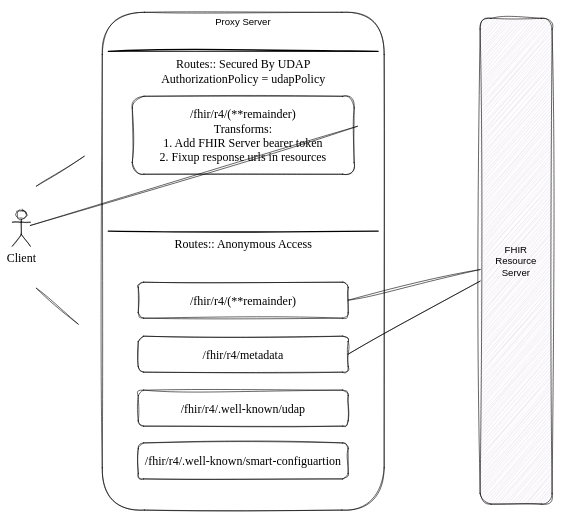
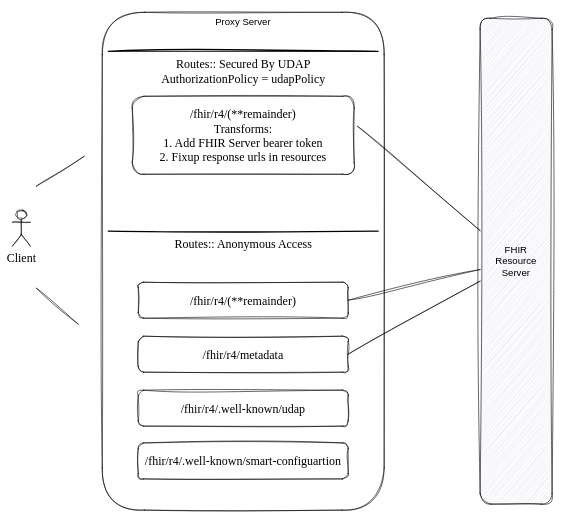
  <mxCell id="0" />
  <mxCell id="1" parent="0" />
  <mxCell id="2" value="&lt;font style=&quot;font-size: 16px;&quot;&gt;FHIR &lt;br&gt;Resource Server&lt;/font&gt;" style="rounded=1;whiteSpace=wrap;html=1;sketch=1;curveFitting=1;jiggle=2;fillColor=#e1d5e7;" parent="1" vertex="1"><mxGeometry x="800" y="30" width="120" height="810" as="geometry" /></mxCell>
  <mxCell id="3" value="Client" style="shape=umlActor;verticalLabelPosition=bottom;verticalAlign=top;html=1;outlineConnect=0;sketch=1;hachureGap=4;jiggle=2;curveFitting=1;fontFamily=Architects Daughter;fontSource=https%3A%2F%2Ffonts.googleapis.com%2Fcss%3Ffamily%3DArchitects%2BDaughter;fontSize=20;" parent="1" vertex="1"><mxGeometry x="20" y="350" width="30" height="60" as="geometry" /></mxCell>
  <mxCell id="4" value="" style="group" parent="1" vertex="1" connectable="0"><mxGeometry x="170" y="20" width="470" height="830" as="geometry" /></mxCell>
  <mxCell id="5" value="&lt;font style=&quot;font-size: 16px;&quot;&gt;Proxy Server&lt;/font&gt;" style="rounded=1;whiteSpace=wrap;html=1;sketch=1;curveFitting=1;jiggle=2;verticalAlign=top;" parent="4" vertex="1"><mxGeometry width="470" height="830" as="geometry" /></mxCell>
  <mxCell id="6" value="/fhir/r4/.well-known/udap" style="rounded=1;whiteSpace=wrap;html=1;sketch=1;hachureGap=4;jiggle=2;curveFitting=1;fontFamily=Architects Daughter;fontSource=https%3A%2F%2Ffonts.googleapis.com%2Fcss%3Ffamily%3DArchitects%2BDaughter;fontSize=20;" parent="4" vertex="1"><mxGeometry x="60" y="630" width="350" height="60" as="geometry" /></mxCell>
  <mxCell id="7" value="/fhir/r4/.well-known/smart-configuartion" style="rounded=1;whiteSpace=wrap;html=1;sketch=1;hachureGap=4;jiggle=2;curveFitting=1;fontFamily=Architects Daughter;fontSource=https%3A%2F%2Ffonts.googleapis.com%2Fcss%3Ffamily%3DArchitects%2BDaughter;fontSize=20;" parent="4" vertex="1"><mxGeometry x="60" y="718" width="350" height="60" as="geometry" /></mxCell>
  <mxCell id="8" value="Routes:: Anonymous Access" style="line;strokeWidth=2;html=1;sketch=1;hachureGap=4;jiggle=2;curveFitting=1;fontFamily=Architects Daughter;fontSource=https%3A%2F%2Ffonts.googleapis.com%2Fcss%3Ffamily%3DArchitects%2BDaughter;fontSize=20;" parent="4" vertex="1"><mxGeometry x="10" y="360" width="450" height="10" as="geometry" /></mxCell>
  <mxCell id="9" value="Routes:: Secured By UDAP&lt;br&gt;AuthorizationPolicy = udapPolicy" style="line;strokeWidth=2;html=1;sketch=1;hachureGap=4;jiggle=2;curveFitting=1;fontFamily=Architects Daughter;fontSource=https%3A%2F%2Ffonts.googleapis.com%2Fcss%3Ffamily%3DArchitects%2BDaughter;fontSize=20;" parent="4" vertex="1"><mxGeometry x="10" y="60" width="450" height="10" as="geometry" /></mxCell>
  <mxCell id="10" value="/fhir/r4/(**remainder)" style="rounded=1;whiteSpace=wrap;html=1;sketch=1;hachureGap=4;jiggle=2;curveFitting=1;fontFamily=Architects Daughter;fontSource=https%3A%2F%2Ffonts.googleapis.com%2Fcss%3Ffamily%3DArchitects%2BDaughter;fontSize=20;" parent="4" vertex="1"><mxGeometry x="60" y="450" width="350" height="60" as="geometry" /></mxCell>
  <mxCell id="11" value="/fhir/r4/(**remainder)&lt;br&gt;Transforms:&lt;br&gt;1. Add FHIR Server bearer token&lt;br&gt;2. Fixup response urls in resources" style="rounded=1;whiteSpace=wrap;html=1;sketch=1;hachureGap=4;jiggle=2;curveFitting=1;fontFamily=Architects Daughter;fontSource=https%3A%2F%2Ffonts.googleapis.com%2Fcss%3Ffamily%3DArchitects%2BDaughter;fontSize=20;" parent="4" vertex="1"><mxGeometry x="50" y="140" width="370" height="130" as="geometry" /></mxCell>
  <mxCell id="12" value="/fhir/r4/metadata" style="rounded=1;whiteSpace=wrap;html=1;sketch=1;hachureGap=4;jiggle=2;curveFitting=1;fontFamily=Architects Daughter;fontSource=https%3A%2F%2Ffonts.googleapis.com%2Fcss%3Ffamily%3DArchitects%2BDaughter;fontSize=20;" parent="4" vertex="1"><mxGeometry x="60" y="540" width="350" height="60" as="geometry" /></mxCell>
- <mxCell id="13" value="" style="endArrow=none;html=1;sketch=1;hachureGap=4;jiggle=2;curveFitting=1;fontFamily=Architects Daughter;fontSource=https%3A%2F%2Ffonts.googleapis.com%2Fcss%3Ffamily%3DArchitects%2BDaughter;fontSize=16;exitX=1.015;exitY=0.385;exitDx=0;exitDy=0;exitPerimeter=0;" parent="1" source="11" target="3" edge="1"><mxGeometry width="50" height="50" relative="1" as="geometry"><mxPoint x="620" y="220" as="sourcePoint" /><mxPoint x="670" y="170" as="targetPoint" /></mxGeometry></mxCell>
+ <mxCell id="13" value="" style="endArrow=none;html=1;sketch=1;hachureGap=4;jiggle=2;curveFitting=1;fontFamily=Architects Daughter;fontSource=https%3A%2F%2Ffonts.googleapis.com%2Fcss%3Ffamily%3DArchitects%2BDaughter;fontSize=16;exitX=1.015;exitY=0.385;exitDx=0;exitDy=0;exitPerimeter=0;" parent="1" source="11" target="2" edge="1"><mxGeometry width="50" height="50" relative="1" as="geometry"><mxPoint x="620" y="220" as="sourcePoint" /><mxPoint x="670" y="170" as="targetPoint" /></mxGeometry></mxCell>
  <mxCell id="14" value="" style="endArrow=none;html=1;sketch=1;hachureGap=4;jiggle=2;curveFitting=1;fontFamily=Architects Daughter;fontSource=https%3A%2F%2Ffonts.googleapis.com%2Fcss%3Ffamily%3DArchitects%2BDaughter;fontSize=16;exitX=1;exitY=0.5;exitDx=0;exitDy=0;" parent="1" source="12" target="2" edge="1"><mxGeometry width="50" height="50" relative="1" as="geometry"><mxPoint x="700" y="700" as="sourcePoint" /><mxPoint x="900.49" y="699.77" as="targetPoint" /></mxGeometry></mxCell>
  <mxCell id="15" value="" style="endArrow=none;html=1;sketch=1;hachureGap=4;jiggle=2;curveFitting=1;fontFamily=Architects Daughter;fontSource=https%3A%2F%2Ffonts.googleapis.com%2Fcss%3Ffamily%3DArchitects%2BDaughter;fontSize=16;exitX=1;exitY=0.5;exitDx=0;exitDy=0;" parent="1" source="10" target="2" edge="1"><mxGeometry width="50" height="50" relative="1" as="geometry"><mxPoint x="605.55" y="220.05" as="sourcePoint" /><mxPoint x="806.04" y="219.82" as="targetPoint" /></mxGeometry></mxCell>
  <mxCell id="16" value="" style="endArrow=none;html=1;sketch=1;hachureGap=4;jiggle=2;curveFitting=1;fontFamily=Architects Daughter;fontSource=https%3A%2F%2Ffonts.googleapis.com%2Fcss%3Ffamily%3DArchitects%2BDaughter;fontSize=16;" parent="1" edge="1"><mxGeometry width="50" height="50" relative="1" as="geometry"><mxPoint x="60" y="310" as="sourcePoint" /><mxPoint x="140" y="260" as="targetPoint" /></mxGeometry></mxCell>
  <mxCell id="17" value="" style="endArrow=none;html=1;sketch=1;hachureGap=4;jiggle=2;curveFitting=1;fontFamily=Architects Daughter;fontSource=https%3A%2F%2Ffonts.googleapis.com%2Fcss%3Ffamily%3DArchitects%2BDaughter;fontSize=16;" parent="1" edge="1"><mxGeometry width="50" height="50" relative="1" as="geometry"><mxPoint x="60" y="480" as="sourcePoint" /><mxPoint x="130" y="540" as="targetPoint" /></mxGeometry></mxCell>
